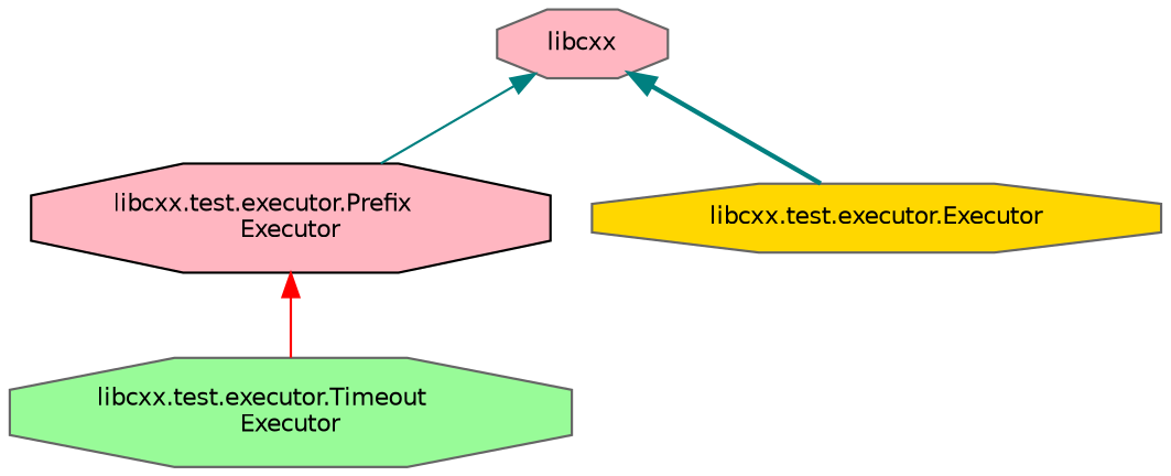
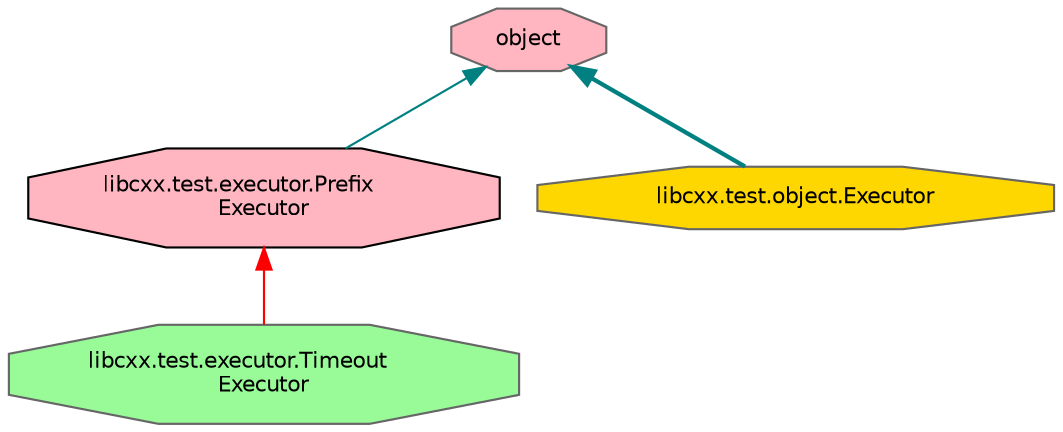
  digraph {
    fontname="DejaVu Sans"
    node [color=gray40 fillcolor=lightpink fontname="DejaVu Sans" fontsize=10 shape=octagon style=filled]
    edge [color=teal dir=back fontname="DejaVu Sans" fontsize=10 labelfontname=Helvetica labelfontsize=10 style=solid]
    n1 [fillcolor=palegreen fontcolor=black height=0.2 label="libcxx.test.executor.Timeout\lExecutor" width=0.4]
    n2 [color=black height=0.2 label="libcxx.test.executor.Prefix\lExecutor" width=0.4]
-   n3 [fillcolor=gold height=0.2 label="libcxx.test.executor.Executor" width=0.4]
-   n4 [height=0.2 label=libcxx width=0.4]
+   n3 [fillcolor=gold height=0.2 label="libcxx.test.object.Executor" width=0.4]
+   n4 [height=0.2 label=object width=0.4]
    n2 -> n1 [color=red]
    n4 -> n2
    n4 -> n3 [style=bold]
  }
